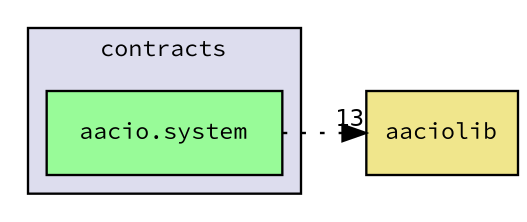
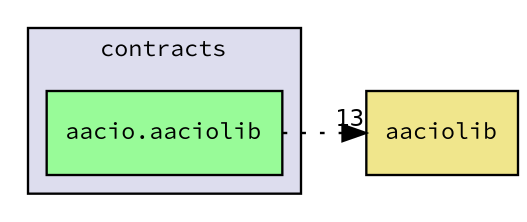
  digraph {
    compound=true
    rankdir=LR
    fontname="Source Code Pro"
    node [fontname="Source Code Pro" fontsize=10 shape=box style=filled]
-   n1 [fillcolor=palegreen label="aacio.system" pencolor=black]
+   n1 [fillcolor=palegreen label="aacio.aaciolib" pencolor=black]
    n2 [label=aaciolib fillcolor=khaki]
    subgraph cluster_1 {
      bgcolor="#ddddee"
      fontsize=10
      label=contracts
      pencolor=black
      n1
    }
    n1 -> n2 [headlabel=13 labeldistance=1.5 labelfontname=Helvetica labelfontsize=10 style=dotted arrowhead=normal fontname="Source Code Pro"]
  }
